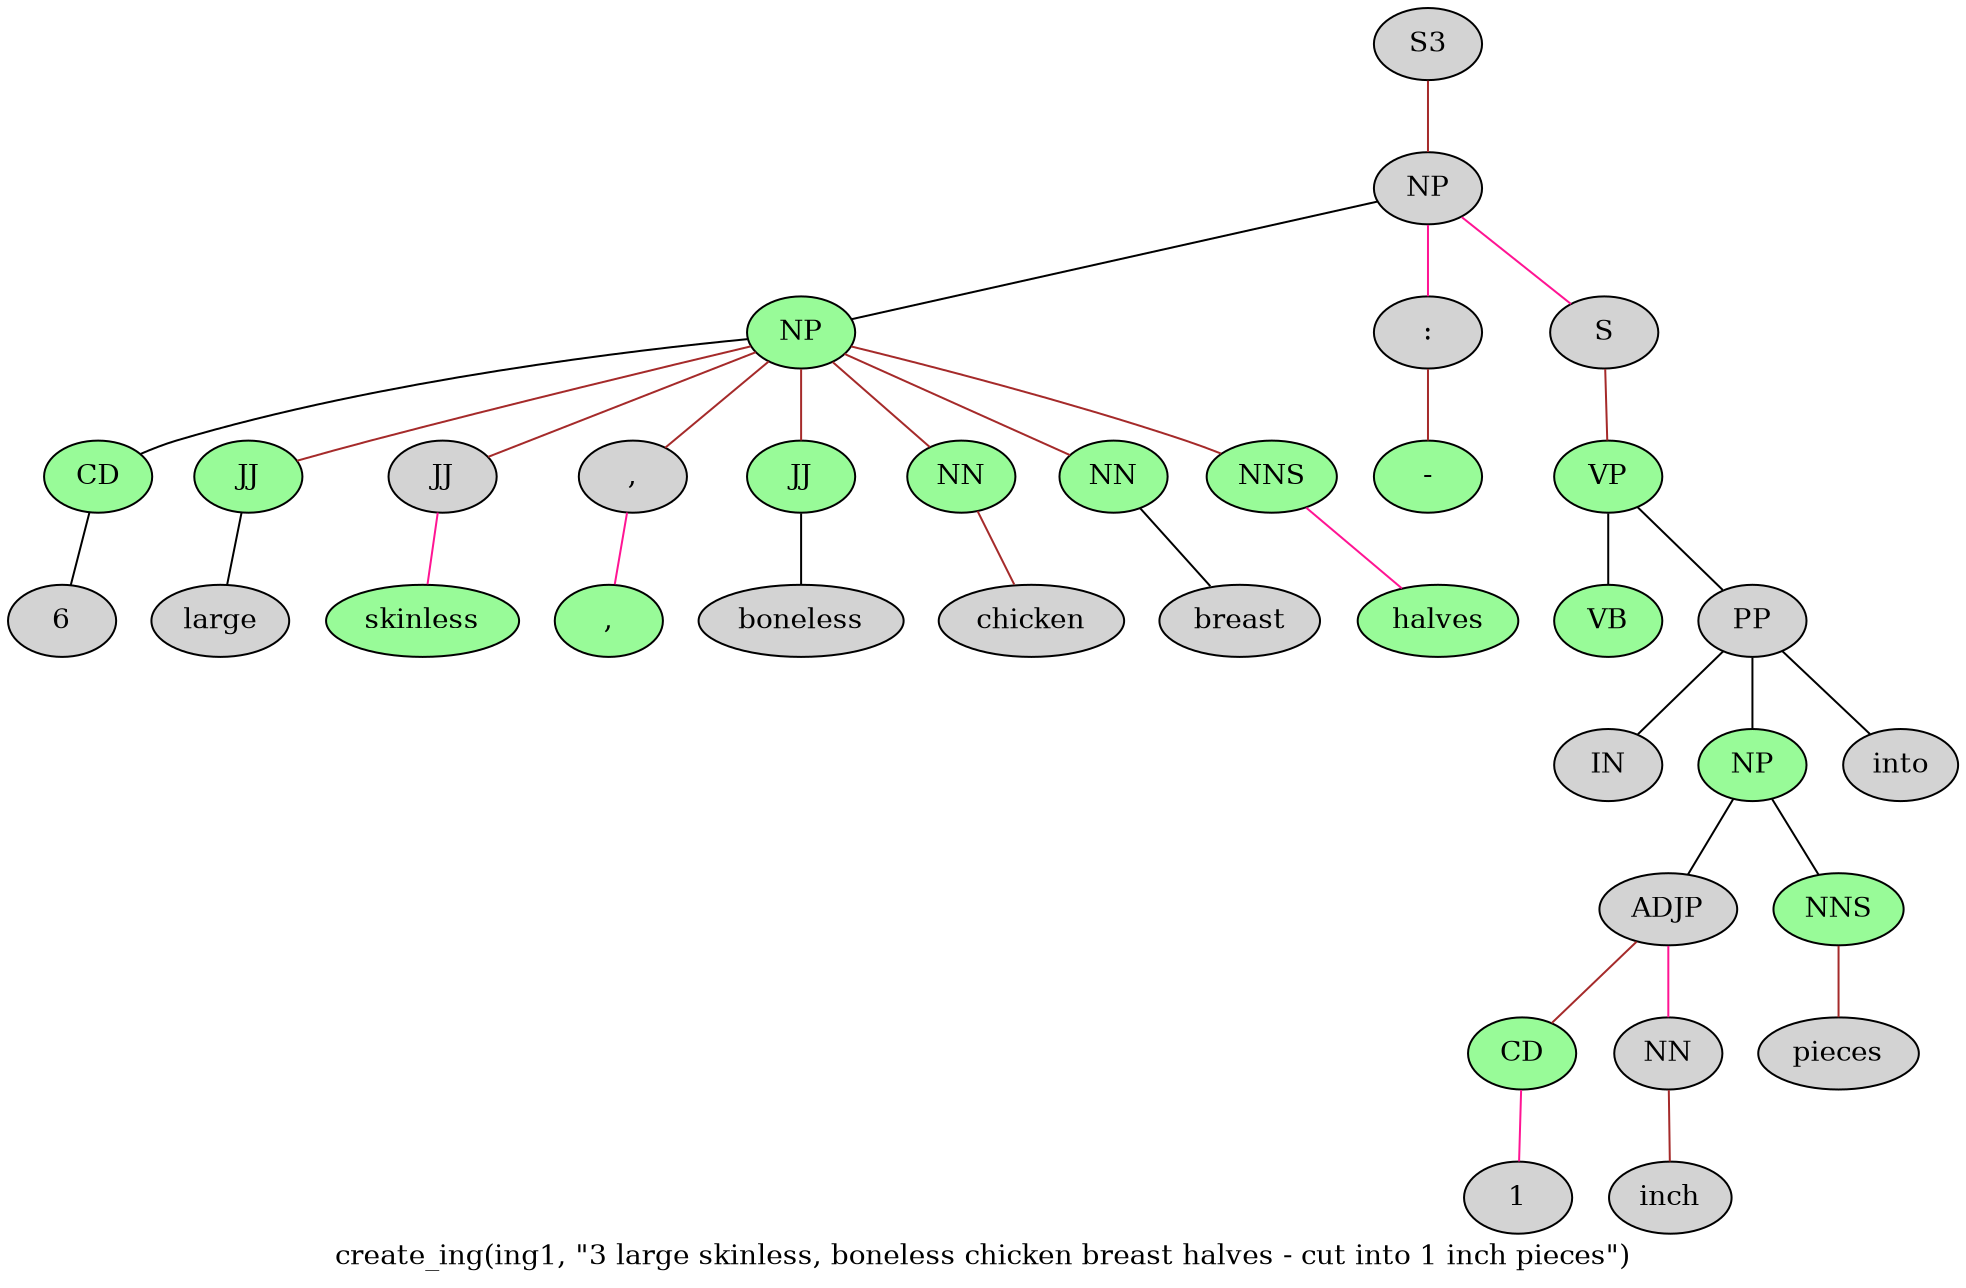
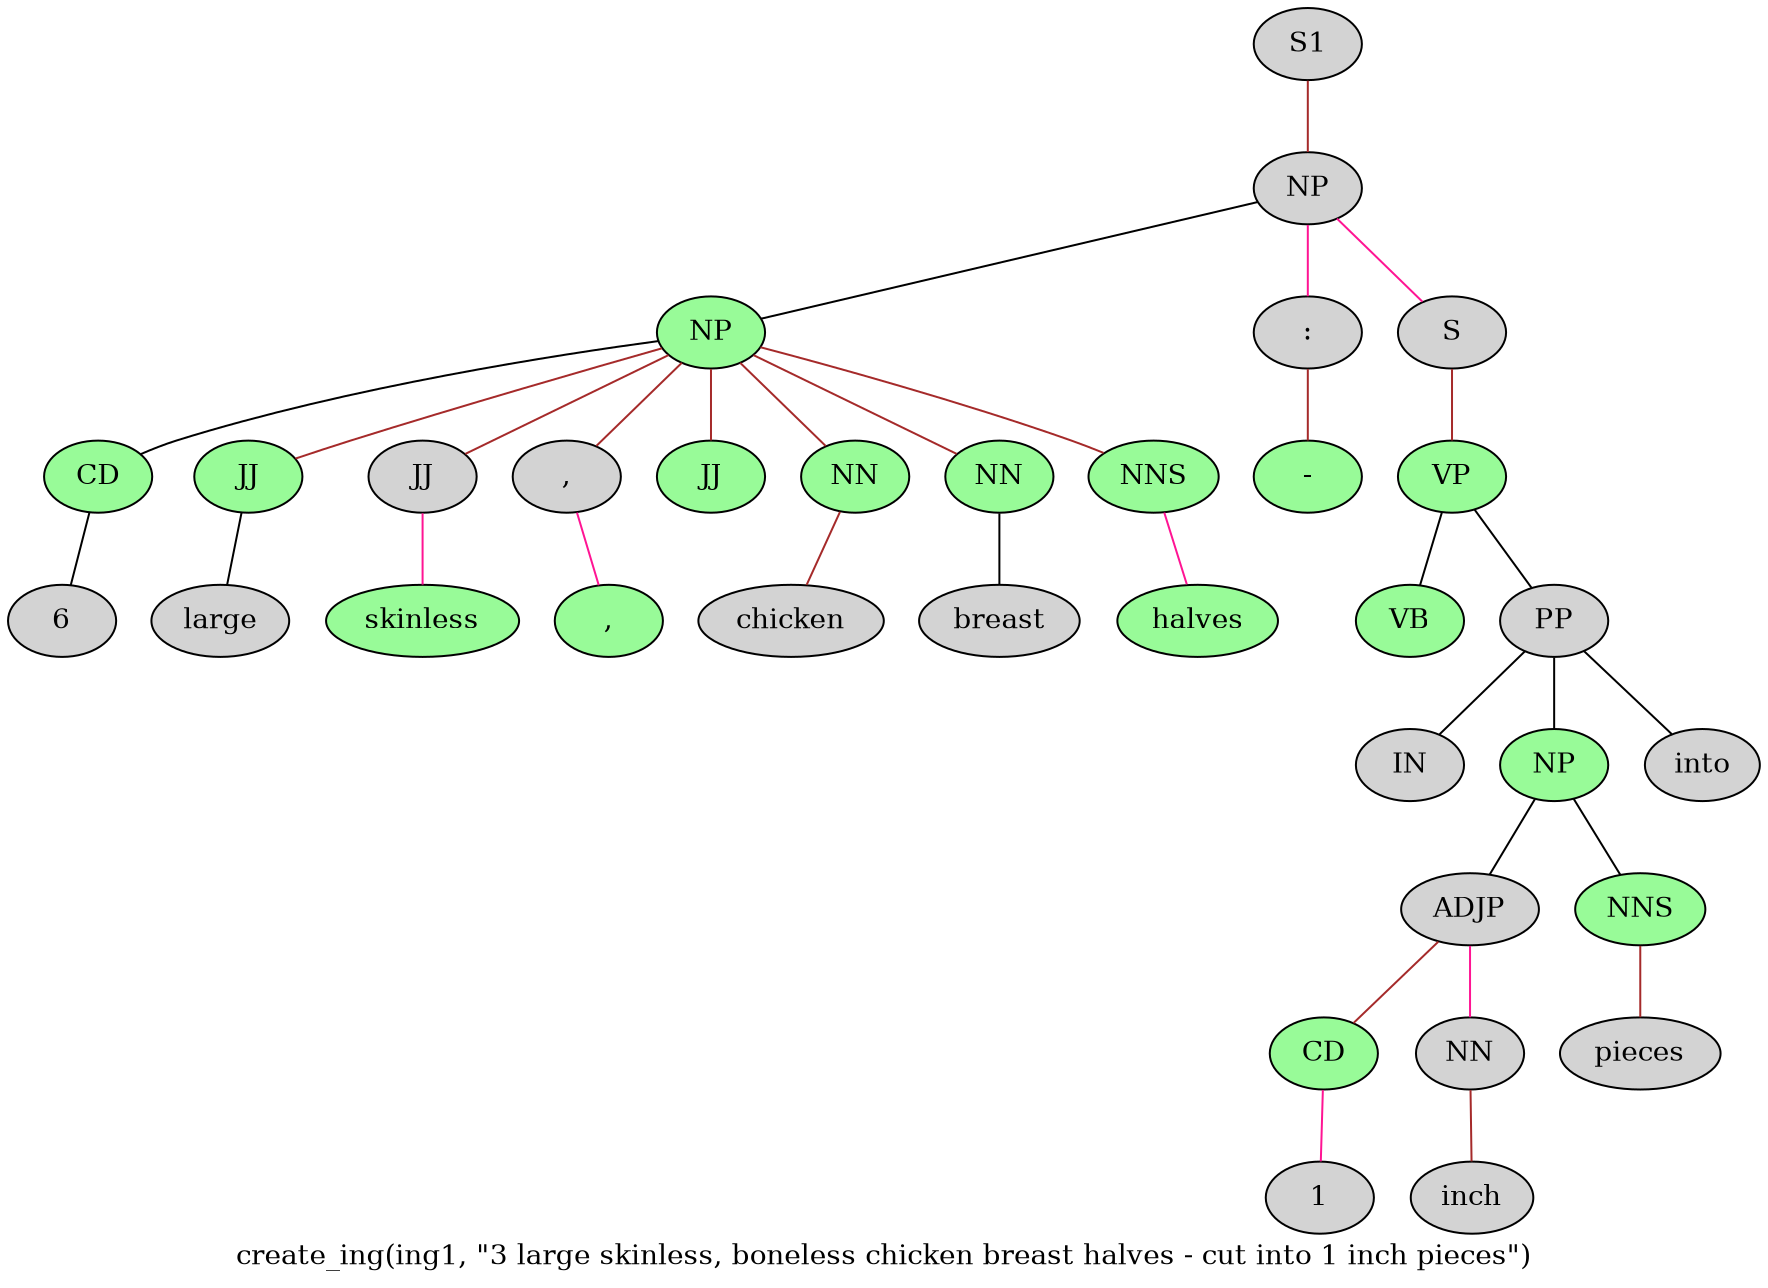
  graph {
    label="create_ing(ing1, \"3 large skinless, boneless chicken breast halves - cut into 1 inch pieces\")"
    node [fillcolor=lightgrey style=filled]
    edge [color=brown]
-   n1 [label=S3]
+   n1 [label=S1]
    n2 [label=NP]
    n3 [fillcolor=palegreen label=NP]
    n4 [label=":"]
    n5 [label=S]
    n6 [fillcolor=palegreen label=CD]
    n7 [fillcolor=palegreen label=JJ]
    n8 [label=JJ]
    n9 [label=","]
    n10 [fillcolor=palegreen label=JJ]
    n11 [fillcolor=palegreen label=NN]
    n12 [fillcolor=palegreen label=NN]
    n13 [fillcolor=palegreen label=NNS]
    n14 [fillcolor=palegreen label="-"]
    n15 [fillcolor=palegreen label=VP]
    n16 [label=6]
    n17 [label=large]
    n18 [fillcolor=palegreen label=skinless]
    n19 [fillcolor=palegreen label=","]
-   n20 [label=boneless]
    n21 [label=chicken]
    n22 [label=breast]
    n23 [fillcolor=palegreen label=halves]
    n24 [fillcolor=palegreen label=VB]
    n25 [label=PP]
    n26 [label=IN]
    n27 [fillcolor=palegreen label=NP]
    n28 [label=into]
    n29 [label=ADJP]
    n30 [fillcolor=palegreen label=NNS]
    n31 [fillcolor=palegreen label=CD]
    n32 [label=NN]
    n33 [label=pieces]
    n34 [label=1]
    n35 [label=inch]
    n1 -- n2
    n2 -- n3 [color=black]
    n2 -- n4 [color=deeppink]
    n2 -- n5 [color=deeppink]
    n3 -- n6 [color=black]
    n3 -- n7
    n3 -- n8
    n3 -- n9
    n3 -- n10
    n3 -- n11
    n3 -- n12
    n3 -- n13
    n4 -- n14
    n5 -- n15
    n6 -- n16 [color=black]
    n7 -- n17 [color=black]
    n8 -- n18 [color=deeppink]
    n9 -- n19 [color=deeppink]
-   n10 -- n20 [color=black]
    n11 -- n21
    n12 -- n22 [color=black]
    n13 -- n23 [color=deeppink]
    n15 -- n24 [color=black]
    n15 -- n25 [color=black]
    n25 -- n26 [color=black]
    n25 -- n27 [color=black]
    n25 -- n28 [color=black]
    n27 -- n29 [color=black]
    n27 -- n30 [color=black]
    n29 -- n31
    n29 -- n32 [color=deeppink]
    n30 -- n33
    n31 -- n34 [color=deeppink]
    n32 -- n35
  }
